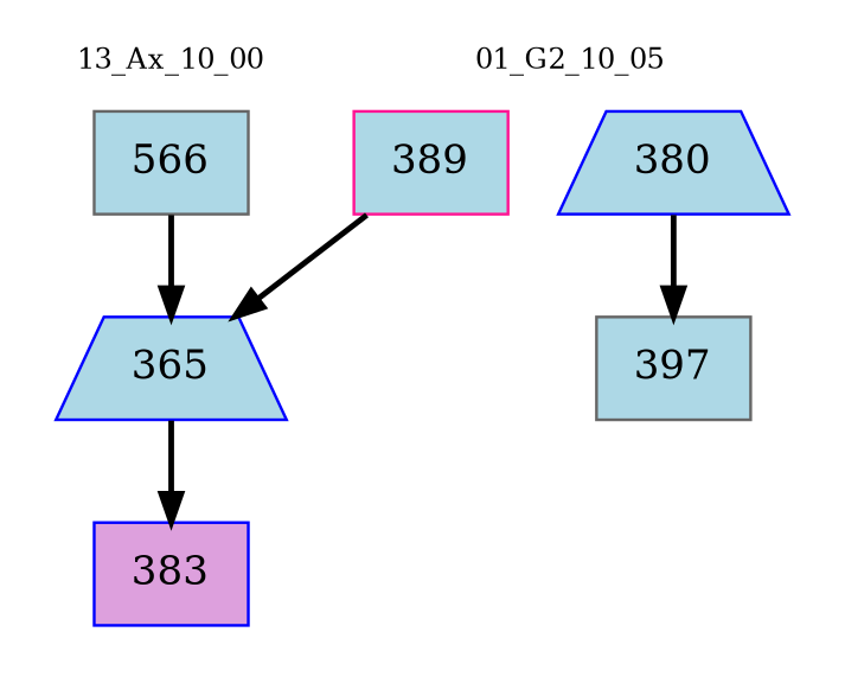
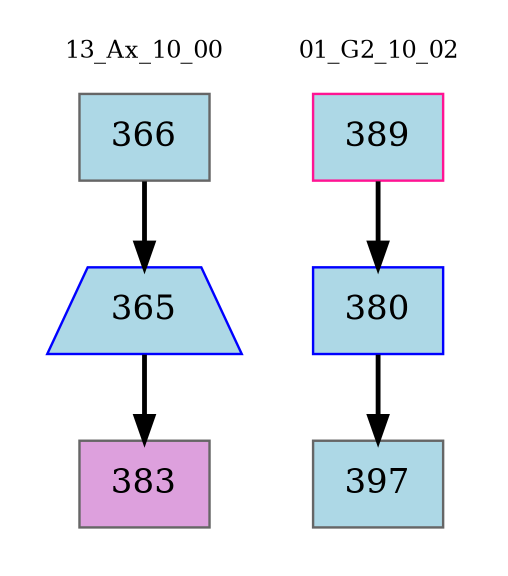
  digraph {
    node [color=blue fillcolor=lightblue shape=box style=filled]
    edge [color=black style=bold]
-   n1 [color=gray40 label=566]
+   n1 [color=gray40 label=366]
    n2 [label=365 shape=trapezium]
-   n3 [fillcolor=plum label=383]
+   n3 [color=gray40 fillcolor=plum label=383]
    n4 [color=deeppink label=389]
-   n5 [label=380 shape=trapezium]
+   n5 [label=380]
    n6 [color=gray40 label=397]
    subgraph cluster_1 {
      color=white
      fontsize=10
      label="13_Ax_10_00"
      n1
      n2
      n3
    }
    subgraph cluster_2 {
      color=white
      fontsize=10
-     label="01_G2_10_05"
+     label="01_G2_10_02"
      n4
      n5
      n6
    }
    n1 -> n2
    n2 -> n3
-   n4 -> n2
+   n4 -> n5
    n5 -> n6
  }
